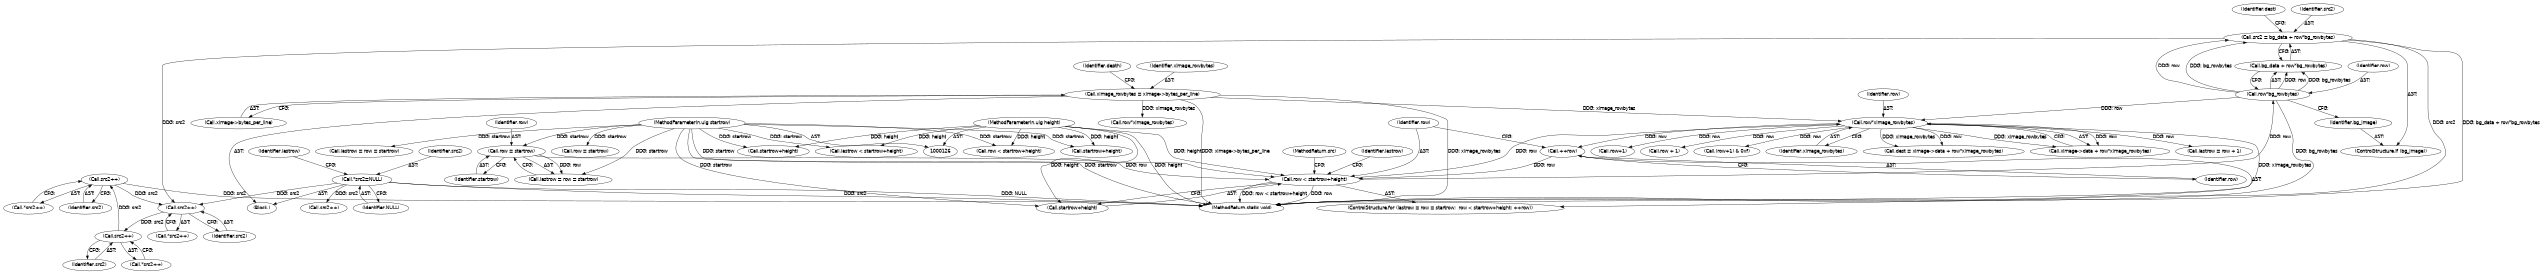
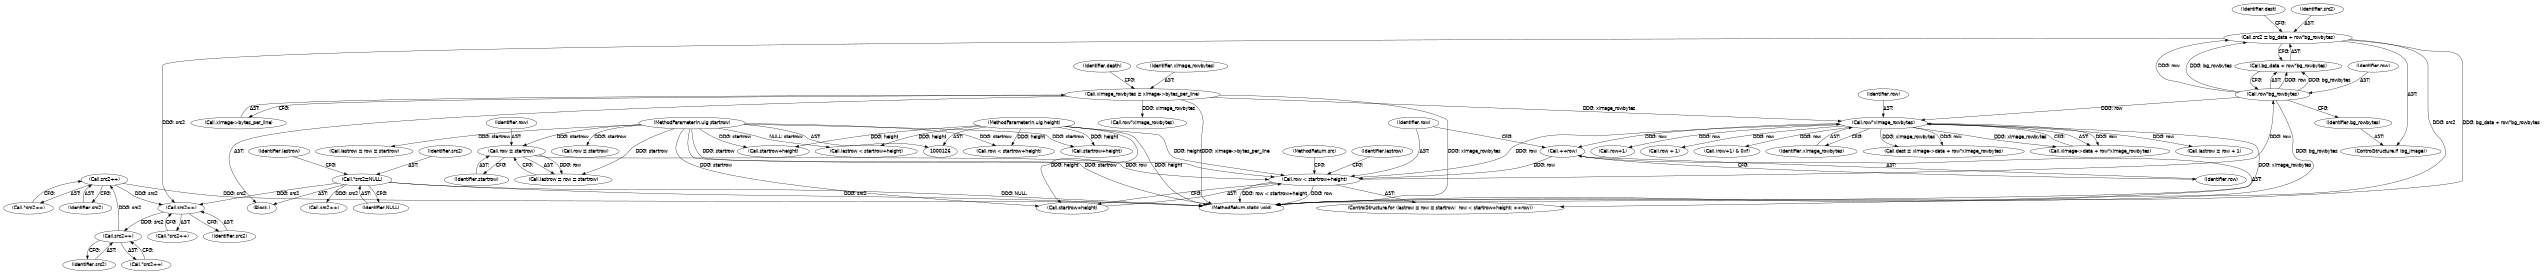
  digraph {
    fontname="DejaVu Sans"
    node [fontname="DejaVu Sans"]
    edge [fontname="DejaVu Sans"]
    n1 [label="(Call,src2++)"]
    n2 [label="(Call,src2++)"]
    n3 [label="(Call,*src2++)"]
    n4 [label="(Identifier,src2)"]
    n5 [label="(MethodReturn,static void)"]
    n6 [label="(Call,src2++)"]
    n7 [label="(Call,*src2++)"]
    n8 [label="(Identifier,src2)"]
    n9 [label="(Identifier,src2)"]
    n10 [label="(Call,*src2++)"]
    n11 [label="(Call,src2 = bg_data + row*bg_rowbytes)"]
    n12 [label="(ControlStructure,if (bg_image))"]
    n13 [label="(Call,bg_data + row*bg_rowbytes)"]
    n14 [label="(Call,row*bg_rowbytes)"]
    n15 [label="(Call,row*ximage_rowbytes)"]
-   n16 [label="(Identifier,bg_image)"]
+   n16 [label="(Identifier,bg_rowbytes)"]
    n17 [label="(Call,++row)"]
    n18 [label="(Identifier,ximage_rowbytes)"]
    n19 [label="(Call,lastrow = row + 1)"]
    n20 [label="(Call,dest = ximage->data + row*ximage_rowbytes)"]
    n21 [label="(Call,row+1)"]
    n22 [label="(Call,row + 1)"]
    n23 [label="(Call,(row+1) & 0xf)"]
    n24 [label="(Call,ximage->data + row*ximage_rowbytes)"]
    n25 [label="(Call,row < startrow+height)"]
    n26 [label="(Call,startrow+height)"]
    n27 [label="(ControlStructure,for (lastrow = row = startrow;  row < startrow+height; ++row))"]
    n28 [label="(Call,row = startrow)"]
    n29 [label="(Identifier,startrow)"]
    n30 [label="(Call,lastrow = row = startrow)"]
    n31 [label="(MethodParameterIn,ulg startrow)"]
    n32 [label="(Call,row < startrow+height)"]
    n33 [label="(Call,startrow+height)"]
    n34 [label="(Call,lastrow < startrow+height)"]
    n35 [label="(Call,startrow+height)"]
    n36 [label="(Call,lastrow = row = startrow)"]
    n37 [label="(Call,row = startrow)"]
    1000126
    n39 [label="(Identifier,row)"]
    n40 [label="(Call,ximage_rowbytes = ximage->bytes_per_line)"]
    n41 [label="(Block,)"]
    n42 [label="(Call,ximage->bytes_per_line)"]
    n43 [label="(Call,row*ximage_rowbytes)"]
    n44 [label="(MethodParameterIn,ulg height)"]
    n45 [label="(Call,*src2=NULL)"]
    n46 [label="(Call,src2++)"]
    n47 [label="(Identifier,NULL)"]
    n48 [label="(Identifier,row)"]
    n49 [label="(Identifier,lastrow)"]
    n50 [label="(Identifier,dest)"]
    n51 [label="(Identifier,row)"]
    n52 [label="(Identifier,ximage_rowbytes)"]
    n53 [label="(Identifier,row)"]
    n54 [label="(Identifier,row)"]
    n55 [label="(Identifier,depth)"]
    n56 [label="(Identifier,src2)"]
    n57 [label="(Identifier,lastrow)"]
    n58 [label="(MethodReturn,src)"]
    n59 [label="(Identifier,src2)"]
    n1 -> n2 [label="DDG: src2"]
    n1 -> n3 [label="AST: "]
    n1 -> n4 [label="CFG: "]
    n1 -> n5 [label="DDG: src2"]
    n2 -> n6 [label="DDG: src2"]
    n2 -> n7 [label="AST: "]
    n2 -> n8 [label="CFG: "]
    n3 -> n1 [label="CFG: "]
    n4 -> n1 [label="AST: "]
    n6 -> n1 [label="DDG: src2"]
    n6 -> n9 [label="CFG: "]
    n6 -> n10 [label="AST: "]
    n7 -> n2 [label="CFG: "]
    n8 -> n2 [label="AST: "]
    n9 -> n6 [label="AST: "]
    n10 -> n6 [label="CFG: "]
    n11 -> n2 [label="DDG: src2"]
    n11 -> n5 [label="DDG: src2"]
    n11 -> n5 [label="DDG: bg_data + row*bg_rowbytes"]
    n11 -> n12 [label="AST: "]
    n11 -> n13 [label="CFG: "]
    n13 -> n11 [label="AST: "]
    n13 -> n14 [label="CFG: "]
    n14 -> n5 [label="DDG: bg_rowbytes"]
    n14 -> n11 [label="DDG: row"]
    n14 -> n11 [label="DDG: bg_rowbytes"]
    n14 -> n13 [label="AST: "]
    n14 -> n13 [label="DDG: row"]
    n14 -> n13 [label="DDG: bg_rowbytes"]
    n14 -> n15 [label="DDG: row"]
    n14 -> n16 [label="CFG: "]
    n15 -> n5 [label="DDG: ximage_rowbytes"]
    n15 -> n17 [label="DDG: row"]
    n15 -> n18 [label="CFG: "]
    n15 -> n19 [label="DDG: row"]
    n15 -> n20 [label="DDG: row"]
    n15 -> n20 [label="DDG: ximage_rowbytes"]
    n15 -> n21 [label="DDG: row"]
    n15 -> n22 [label="DDG: row"]
    n15 -> n23 [label="DDG: row"]
    n15 -> n24 [label="AST: "]
    n15 -> n24 [label="DDG: row"]
    n15 -> n24 [label="DDG: ximage_rowbytes"]
    n16 -> n12 [label="AST: "]
    n17 -> n25 [label="DDG: row"]
    n17 -> n27 [label="AST: "]
    n17 -> n39 [label="CFG: "]
    n18 -> n15 [label="AST: "]
    n24 -> n15 [label="CFG: "]
    n25 -> n5 [label="DDG: row < startrow+height"]
    n25 -> n5 [label="DDG: row"]
    n25 -> n14 [label="DDG: row"]
    n25 -> n15 [label="DDG: row"]
    n25 -> n26 [label="CFG: "]
    n25 -> n27 [label="AST: "]
    n26 -> n25 [label="AST: "]
    n28 -> n25 [label="DDG: row"]
    n28 -> n29 [label="CFG: "]
    n28 -> n30 [label="AST: "]
    n28 -> n30 [label="DDG: row"]
    n29 -> n28 [label="AST: "]
    n30 -> n28 [label="CFG: "]
    n31 -> n5 [label="DDG: startrow"]
    n31 -> n25 [label="DDG: startrow"]
    n31 -> n26 [label="DDG: startrow"]
    n31 -> n28 [label="DDG: startrow"]
    n31 -> n30 [label="DDG: startrow"]
    n31 -> n32 [label="DDG: startrow"]
    n31 -> n33 [label="DDG: startrow"]
-   n31 -> n34 [label="DDG: startrow"]
+   n31 -> n34 [label="NULL: startrow"]
    n31 -> n35 [label="DDG: startrow"]
    n31 -> n36 [label="DDG: startrow"]
    n31 -> n37 [label="DDG: startrow"]
    n31 -> 1000126 [label="AST: "]
    n39 -> n17 [label="AST: "]
    n40 -> n5 [label="DDG: ximage_rowbytes"]
    n40 -> n5 [label="DDG: ximage->bytes_per_line"]
    n40 -> n15 [label="DDG: ximage_rowbytes"]
    n40 -> n41 [label="AST: "]
    n40 -> n42 [label="CFG: "]
    n40 -> n43 [label="DDG: ximage_rowbytes"]
    n42 -> n40 [label="AST: "]
    n44 -> n5 [label="DDG: height"]
    n44 -> n25 [label="DDG: height"]
    n44 -> n26 [label="DDG: height"]
    n44 -> n32 [label="DDG: height"]
    n44 -> n33 [label="DDG: height"]
    n44 -> n34 [label="DDG: height"]
    n44 -> n35 [label="DDG: height"]
    n44 -> 1000126 [label="AST: "]
    n45 -> n2 [label="DDG: src2"]
    n45 -> n5 [label="DDG: src2"]
    n45 -> n5 [label="DDG: NULL"]
    n45 -> n41 [label="AST: "]
    n45 -> n46 [label="DDG: src2"]
    n45 -> n47 [label="CFG: "]
    n47 -> n45 [label="AST: "]
    n48 -> n28 [label="AST: "]
    n49 -> n45 [label="CFG: "]
    n50 -> n11 [label="CFG: "]
    n51 -> n17 [label="CFG: "]
    n51 -> n25 [label="AST: "]
    n52 -> n40 [label="AST: "]
    n53 -> n14 [label="AST: "]
    n54 -> n15 [label="AST: "]
    n55 -> n40 [label="CFG: "]
    n56 -> n11 [label="AST: "]
    n57 -> n25 [label="CFG: "]
    n58 -> n25 [label="CFG: "]
    n59 -> n45 [label="AST: "]
  }
